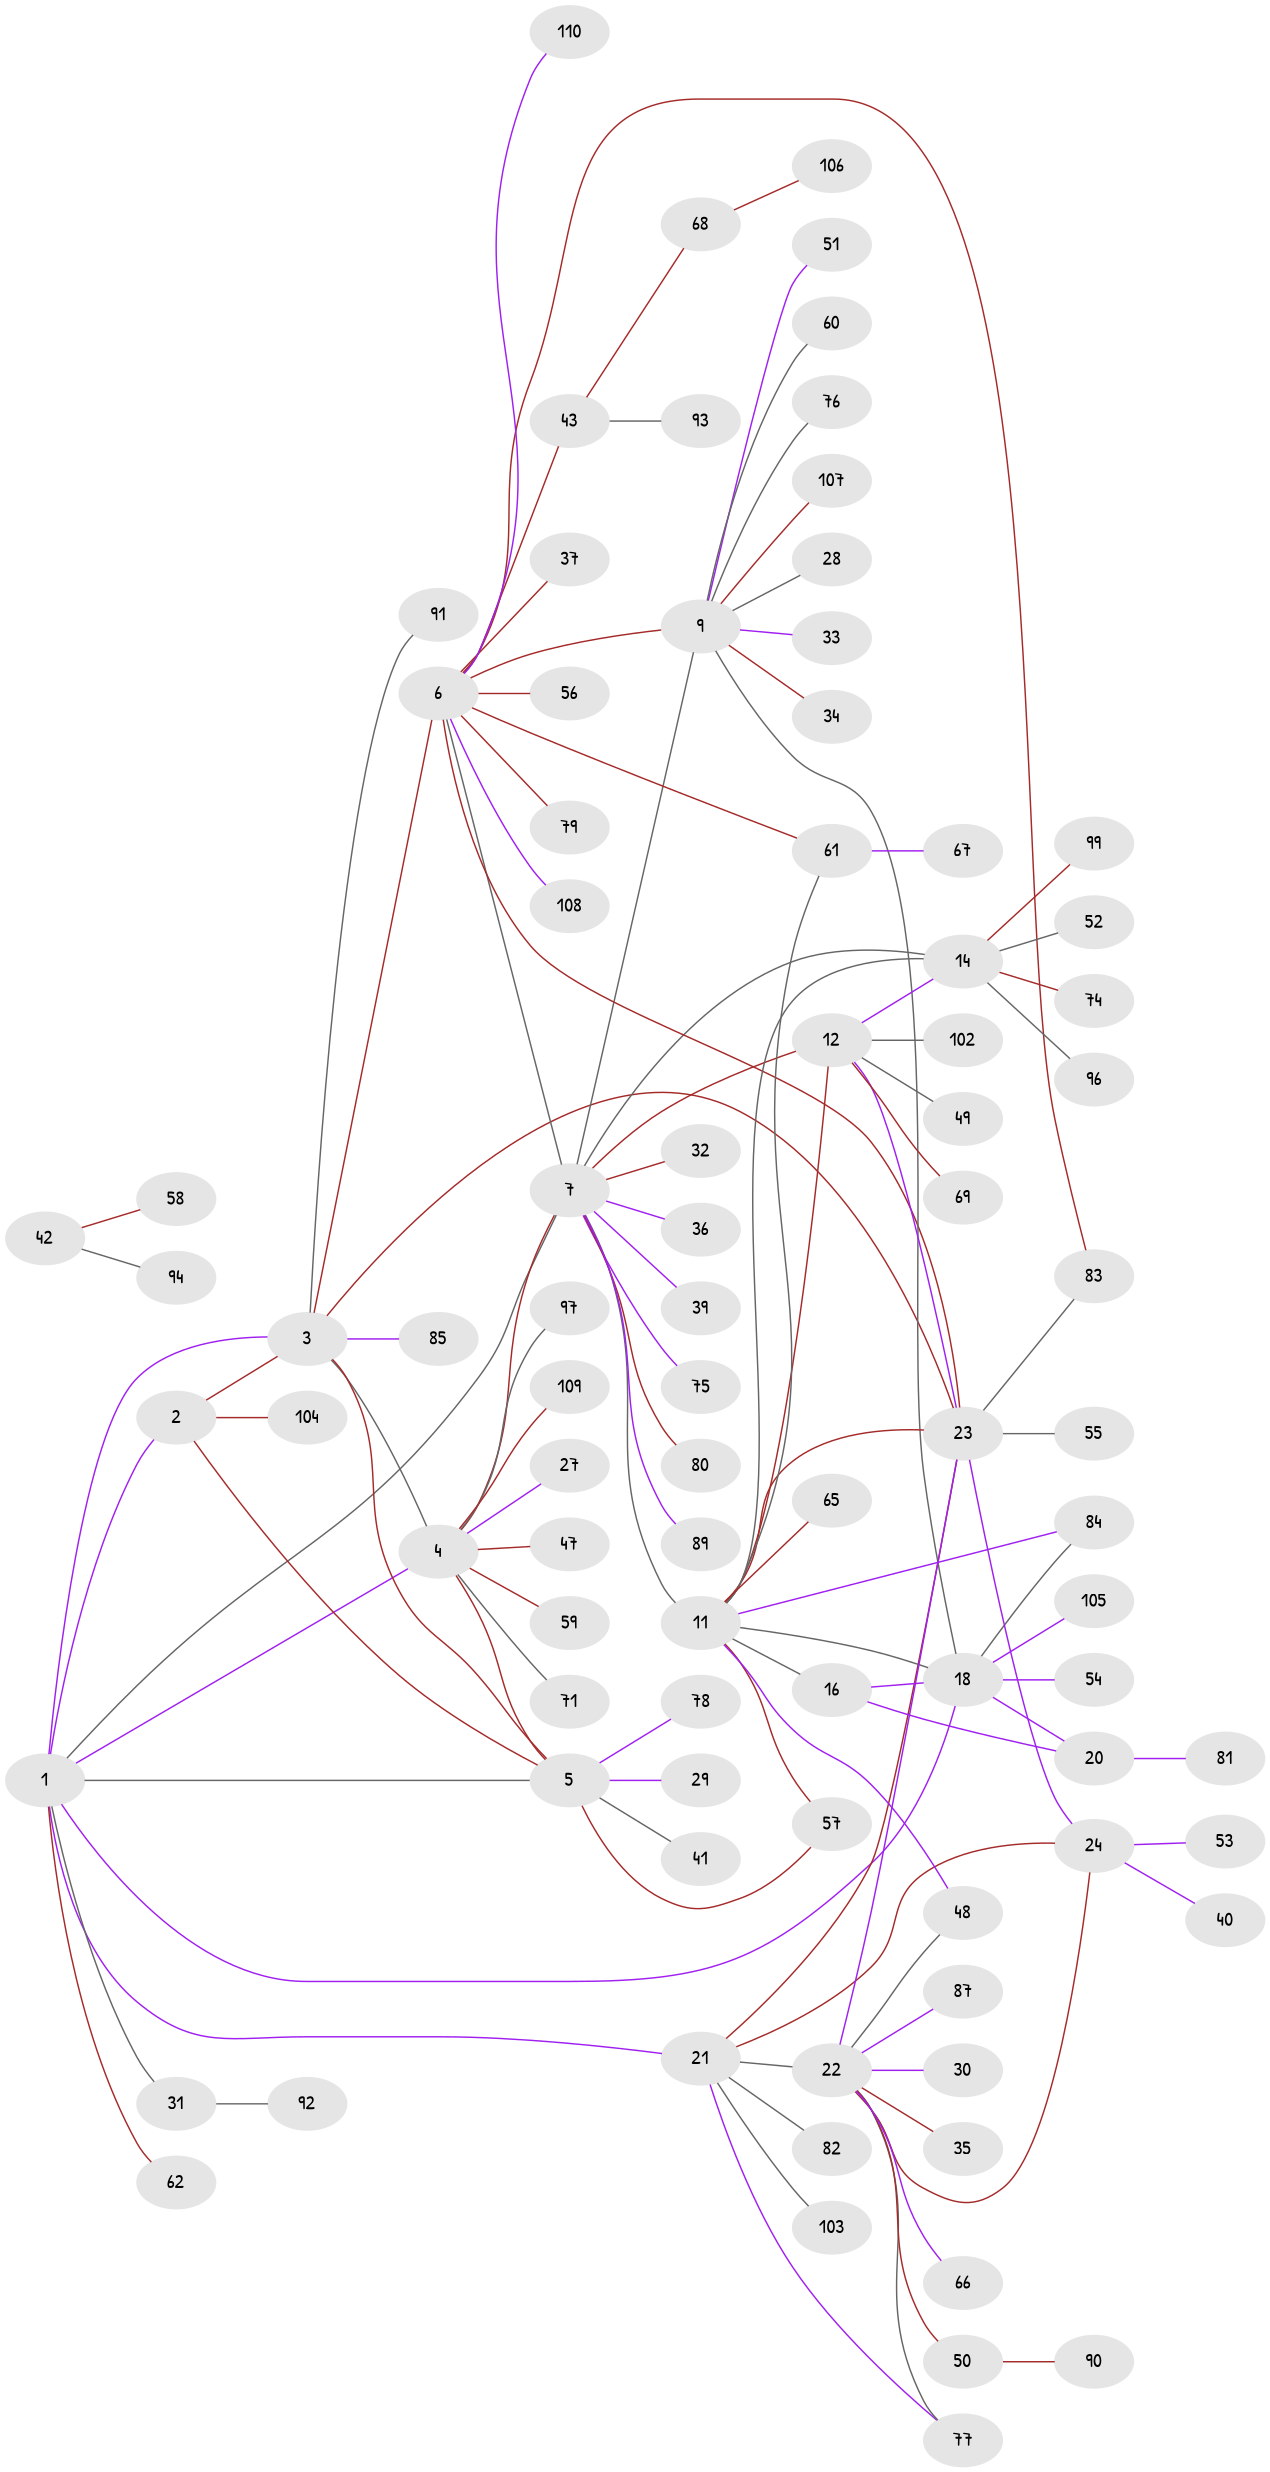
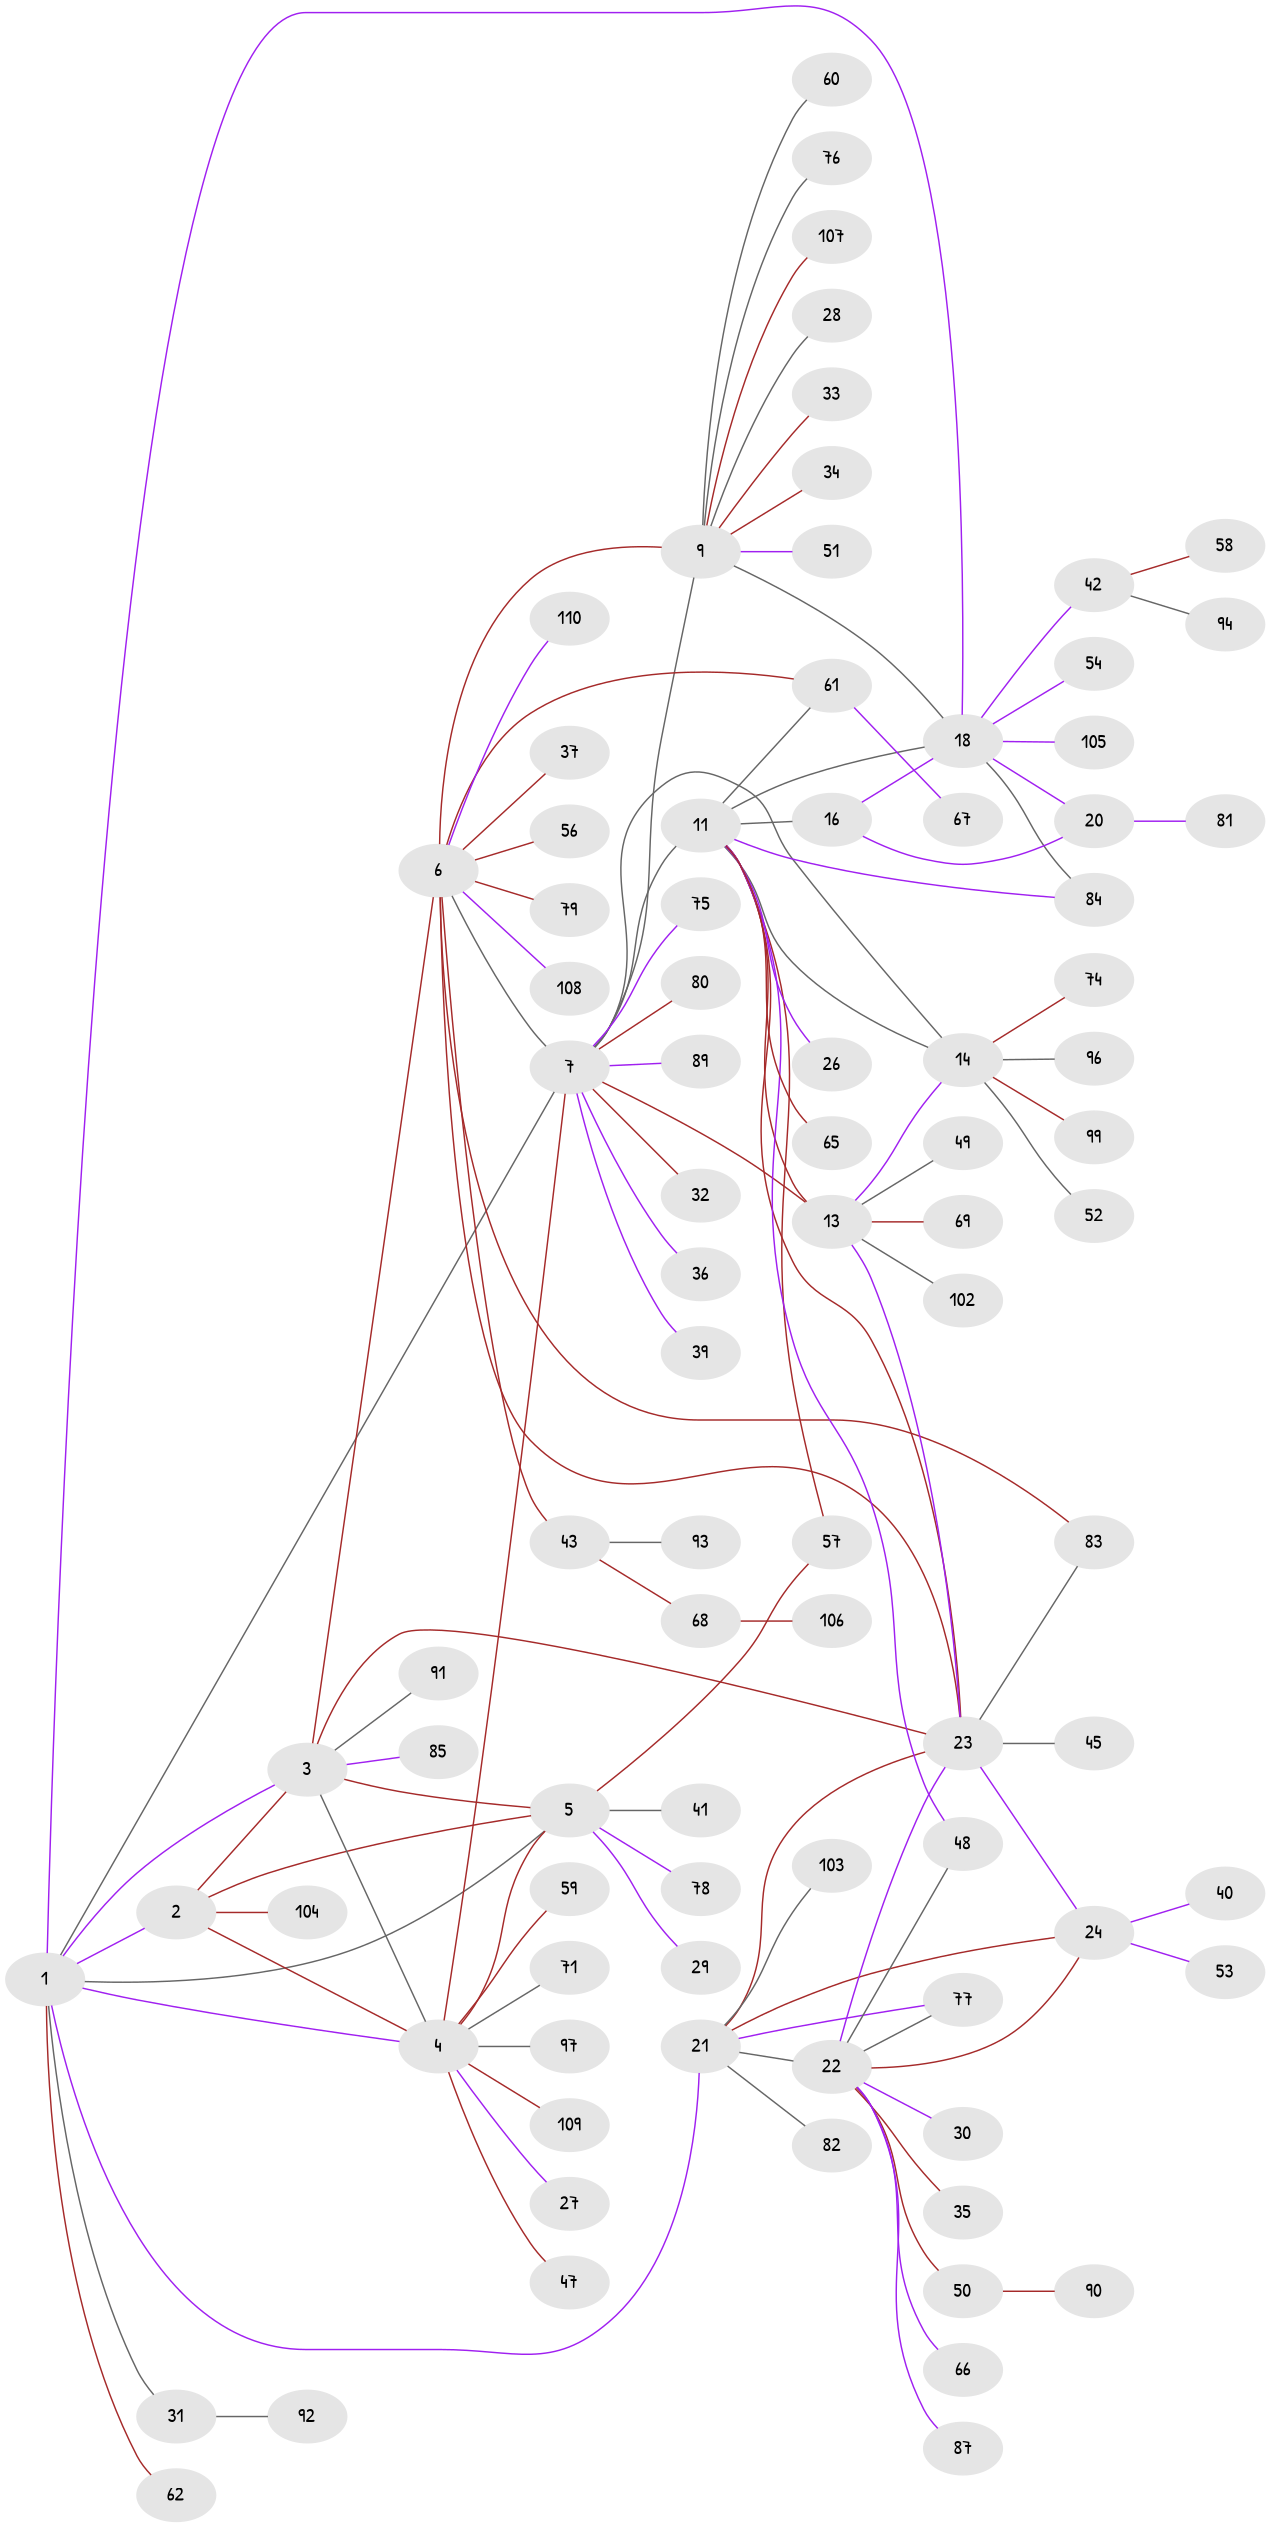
  graph {
    fontname="Patrick Hand"
    rankdir=LR
    node [color=gray90 fontname="Patrick Hand" style=filled]
    edge [color=brown fontname="Patrick Hand"]
    1 [super="+72"]
    2 [super="+98"]
    3 [super="+45"]
    4 [super="+46"]
    5 [super="+70"]
    7 [super="+12"]
    18 [super="+19"]
    21 [super="+101"]
    31
    62
    104
    6 [super="+8"]
    23 [super="+38"]
    85
    91
    27
    47
    59 [super="+88"]
    71
    97
    109
    29
    41
    57
    78
    9 [super="+10"]
    11 [super="+17"]
-   13 [super="+15" label=12]
+   13 [super="+15"]
    14 [super="+44"]
    32
    36
    39
    75
    80
    89
    20 [super="+95"]
    42 [super="+63"]
    54
    84
    105
    22 [super="+73"]
    24 [super="+25"]
    82
    103
    77
    92
    37
    43
    56
    61
    79
    83
    108
    110
-   55
+   55 [label=45]
    28
    33
    34
    51
    60
    76
    107
    68
    93
    67
    16
+   26
    48
    65
    49
    69
    102
    52
    74
    96
    99
    81
    58 [super="+100"]
    94
    30
    35
    50
    66
    87
    40
    53
    90
    106
    1 -- 2 [color=purple]
    1 -- 3 [color=purple]
    1 -- 4 [color=purple]
    1 -- 5 [color=gray40]
    1 -- 7 [color=gray40]
    1 -- 18 [color=purple]
    1 -- 21 [color=purple]
    1 -- 31 [color=gray40]
    1 -- 62
    2 -- 3
+   2 -- 4
    2 -- 5
    2 -- 104
    3 -- 4 [color=gray40]
    3 -- 5
    3 -- 6
    3 -- 23
    3 -- 85 [color=purple]
    3 -- 91 [color=gray40]
    4 -- 5
    4 -- 7
    4 -- 27 [color=purple]
    4 -- 47
    4 -- 59
    4 -- 71 [color=gray40]
    4 -- 97 [color=gray40]
    4 -- 109
    5 -- 29 [color=purple]
    5 -- 41 [color=gray40]
    5 -- 57
    5 -- 78 [color=purple]
    7 -- 9 [color=gray40 weight=2]
    7 -- 11 [color=gray40]
    7 -- 13 [weight=2]
    7 -- 14 [color=gray40]
    7 -- 32
    7 -- 36 [color=purple]
    7 -- 39 [color=purple]
    7 -- 75 [color=purple]
    7 -- 80
    7 -- 89 [color=purple]
    18 -- 20 [color=purple weight=2]
+   18 -- 42 [color=purple]
    18 -- 54 [color=purple]
    18 -- 84 [color=gray40]
    18 -- 105 [color=purple]
    21 -- 23
    21 -- 22 [color=gray40]
    21 -- 24 [weight=2]
    21 -- 82 [color=gray40]
    21 -- 103 [color=gray40]
    21 -- 77 [color=purple]
    31 -- 92 [color=gray40]
    6 -- 7 [color=gray40 weight=2]
    6 -- 23
    6 -- 9 [weight=4]
    6 -- 37
    6 -- 43
    6 -- 56
    6 -- 61
    6 -- 79
    6 -- 83
    6 -- 108 [color=purple]
    6 -- 110 [color=purple]
    23 -- 24 [color=purple weight=2]
    23 -- 83 [color=gray40]
    23 -- 55 [color=gray40]
    9 -- 18 [color=gray40]
    9 -- 28 [color=gray40]
-   9 -- 33 [color=purple]
+   9 -- 33
    9 -- 34
    9 -- 51 [color=purple]
    9 -- 60 [color=gray40]
    9 -- 76 [color=gray40]
    9 -- 107
    11 -- 18 [color=gray40 weight=2]
    11 -- 23
    11 -- 57
    11 -- 13 [weight=2]
    11 -- 14 [color=gray40]
    11 -- 84 [color=purple]
    11 -- 61 [color=gray40]
    11 -- 16 [color=gray40]
+   11 -- 26 [color=purple]
    11 -- 48 [color=purple]
    11 -- 65
    13 -- 23 [color=purple]
    13 -- 14 [color=purple weight=2]
    13 -- 49 [color=gray40]
    13 -- 69
    13 -- 102 [color=gray40]
    14 -- 52 [color=gray40]
    14 -- 74
    14 -- 96 [color=gray40]
    14 -- 99
    20 -- 81 [color=purple]
    42 -- 58
    42 -- 94 [color=gray40]
    22 -- 23 [color=purple]
    22 -- 24 [weight=2]
    22 -- 77 [color=gray40]
    22 -- 48 [color=gray40]
    22 -- 30 [color=purple]
    22 -- 35
    22 -- 50
    22 -- 66 [color=purple]
    22 -- 87 [color=purple]
    24 -- 40 [color=purple]
    24 -- 53 [color=purple]
    43 -- 68
    43 -- 93 [color=gray40]
    61 -- 67 [color=purple]
    68 -- 106
    16 -- 18 [color=purple weight=2]
    16 -- 20 [color=purple]
    50 -- 90
  }
